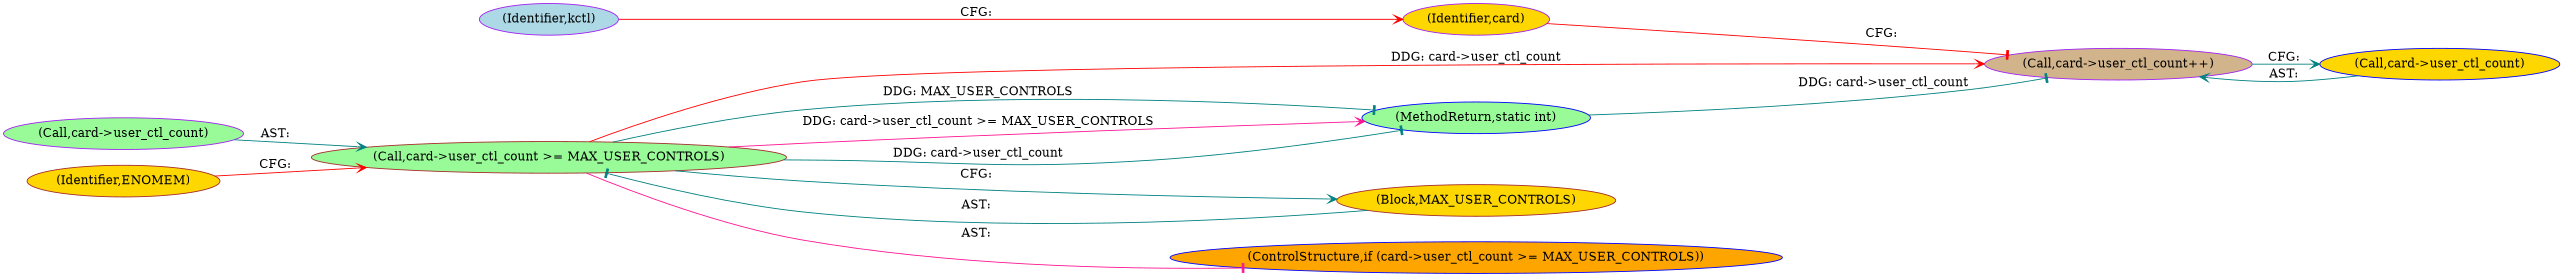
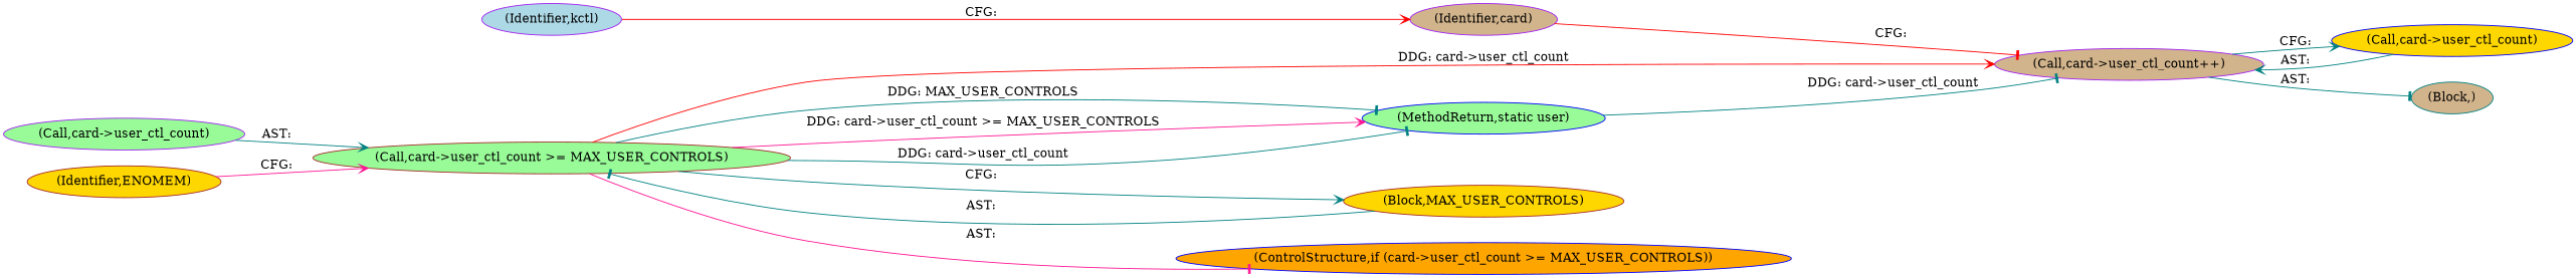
  digraph {
    rankdir=LR
    node [color=purple fillcolor=palegreen style=filled]
    edge [arrowhead=vee color=teal]
    n1 [color=brown label="(Call,card->user_ctl_count >= MAX_USER_CONTROLS)"]
    n2 [fillcolor=tan label="(Call,card->user_ctl_count++)"]
-   n3 [color=blue label="(MethodReturn,static int)"]
+   n3 [color=blue label="(MethodReturn,static user)"]
    n4 [color=brown fillcolor=gold label="(Block,MAX_USER_CONTROLS)"]
    n5 [color=blue fillcolor=orange label="(ControlStructure,if (card->user_ctl_count >= MAX_USER_CONTROLS))"]
    n6 [color=blue fillcolor=gold label="(Call,card->user_ctl_count)"]
+   n7 [color=teal fillcolor=tan label="(Block,)"]
    n8 [fillcolor=lightblue label="(Identifier,kctl)"]
-   n9 [fillcolor=gold label="(Identifier,card)"]
+   n9 [fillcolor=tan label="(Identifier,card)"]
    n10 [label="(Call,card->user_ctl_count)"]
    n11 [color=brown fillcolor=gold label="(Identifier,ENOMEM)"]
    n1 -> n2 [color=red label="DDG: card->user_ctl_count"]
    n1 -> n3 [arrowhead=tee label="DDG: MAX_USER_CONTROLS"]
    n1 -> n3 [color=deeppink label="DDG: card->user_ctl_count >= MAX_USER_CONTROLS"]
    n1 -> n3 [arrowhead=tee label="DDG: card->user_ctl_count"]
    n1 -> n4 [label="CFG: "]
    n1 -> n5 [arrowhead=tee color=deeppink label="AST: "]
    n2 -> n6 [label="CFG: "]
+   n2 -> n7 [arrowhead=tee label="AST: "]
    n3 -> n2 [arrowhead=tee label="DDG: card->user_ctl_count"]
    n4 -> n1 [arrowhead=tee label="AST: "]
    n6 -> n2 [label="AST: "]
    n8 -> n9 [color=red label="CFG: "]
    n9 -> n2 [arrowhead=tee color=red label="CFG: "]
    n10 -> n1 [label="AST: "]
-   n11 -> n1 [color=red label="CFG: "]
+   n11 -> n1 [color=deeppink label="CFG: "]
  }
